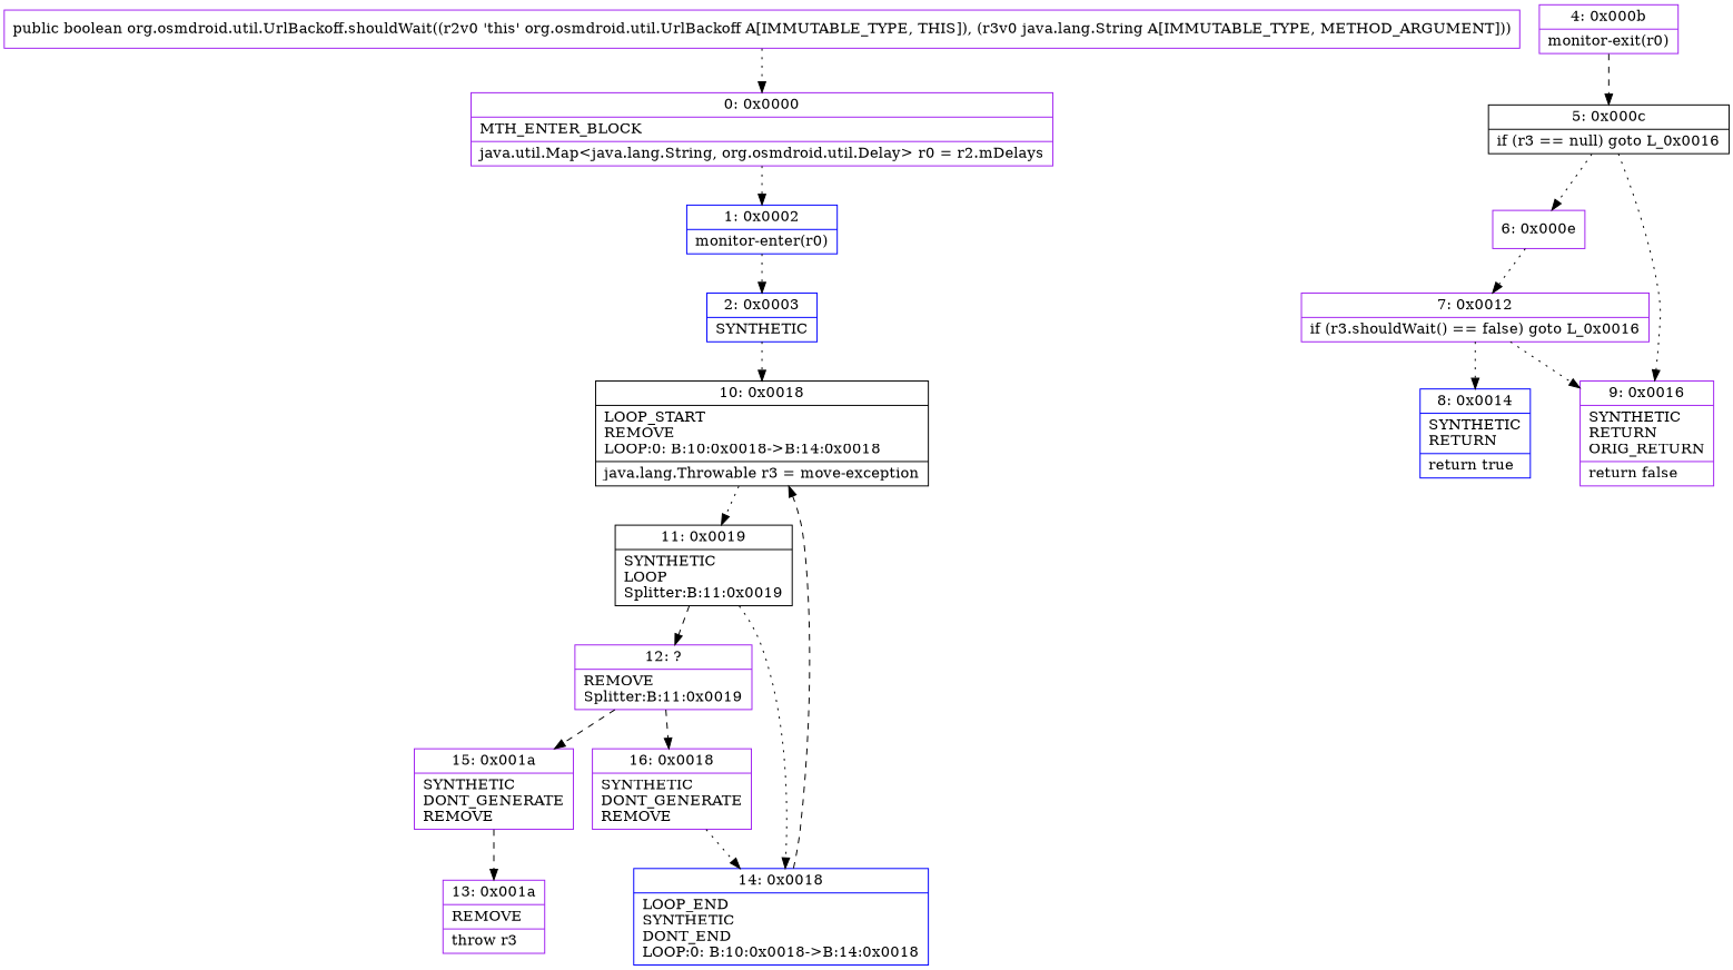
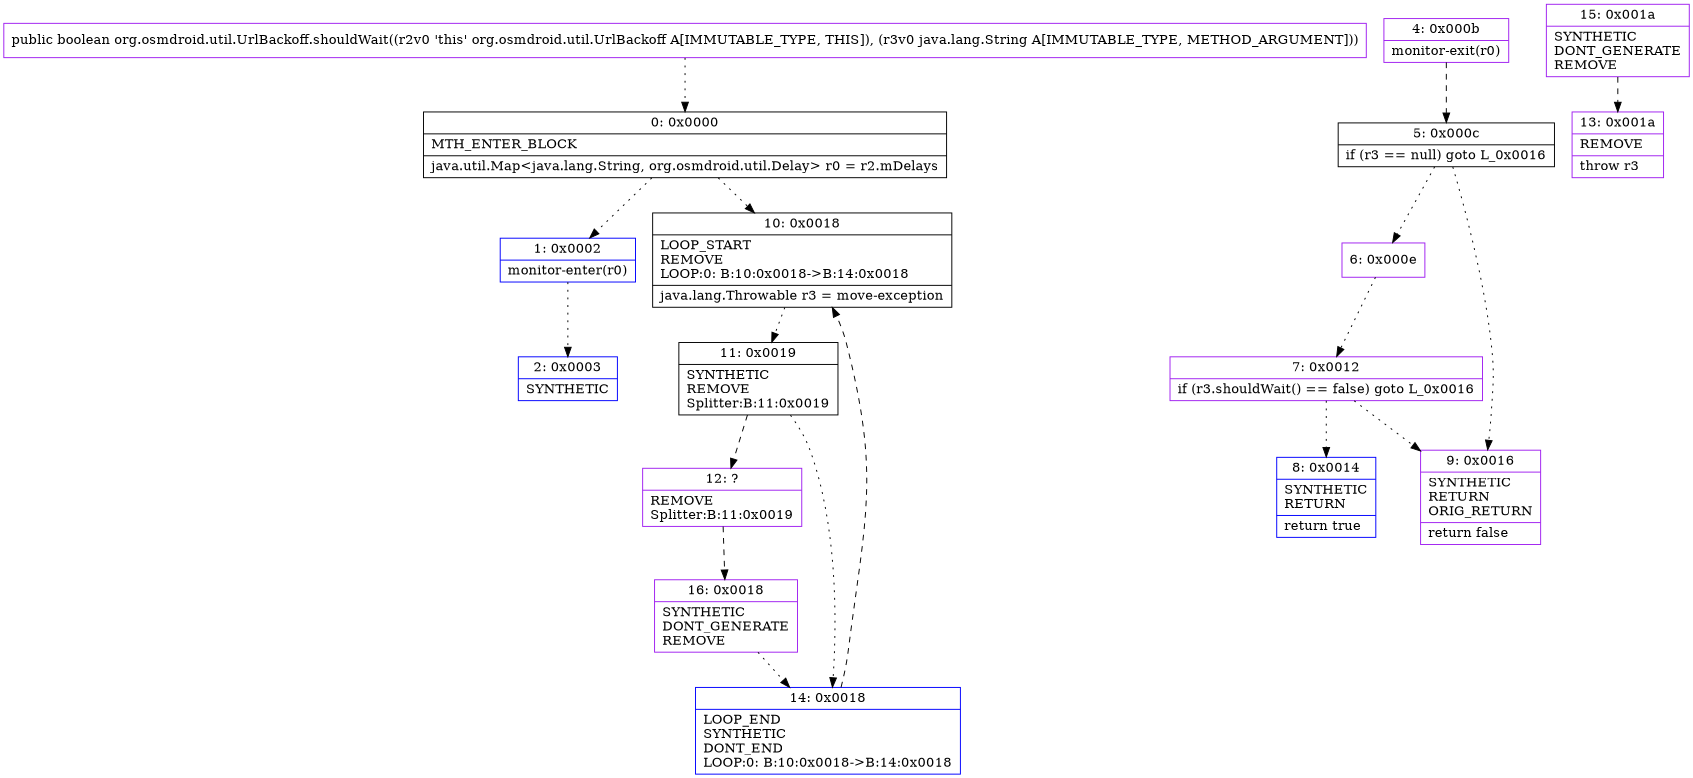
  digraph {
    node [color=purple shape=record]
    edge [style=dotted]
-   n1 [label="{0\:\ 0x0000|MTH_ENTER_BLOCK\l|java.util.Map\<java.lang.String, org.osmdroid.util.Delay\> r0 = r2.mDelays\l}"]
+   n1 [color=black label="{0\:\ 0x0000|MTH_ENTER_BLOCK\l|java.util.Map\<java.lang.String, org.osmdroid.util.Delay\> r0 = r2.mDelays\l}"]
    n2 [color=blue label="{1\:\ 0x0002|monitor\-enter(r0)\l}"]
    n3 [color=blue label="{2\:\ 0x0003|SYNTHETIC\l}"]
    n4 [color=black label="{10\:\ 0x0018|LOOP_START\lREMOVE\lLOOP:0: B:10:0x0018\-\>B:14:0x0018\l|java.lang.Throwable r3 = move\-exception\l}"]
-   n5 [color=black label="{11\:\ 0x0019|SYNTHETIC\lLOOP\lSplitter:B:11:0x0019\l}"]
+   n5 [color=black label="{11\:\ 0x0019|SYNTHETIC\lREMOVE\lSplitter:B:11:0x0019\l}"]
    n6 [label="{4\:\ 0x000b|monitor\-exit(r0)\l}"]
    n7 [color=black label="{5\:\ 0x000c|if (r3 == null) goto L_0x0016\l}"]
    n8 [label="{6\:\ 0x000e}"]
    n9 [label="{9\:\ 0x0016|SYNTHETIC\lRETURN\lORIG_RETURN\l|return false\l}"]
    n10 [label="{7\:\ 0x0012|if (r3.shouldWait() == false) goto L_0x0016\l}"]
    n11 [color=blue label="{8\:\ 0x0014|SYNTHETIC\lRETURN\l|return true\l}"]
    n12 [label="{12\:\ ?|REMOVE\lSplitter:B:11:0x0019\l}"]
    n13 [color=blue label="{14\:\ 0x0018|LOOP_END\lSYNTHETIC\lDONT_END\lLOOP:0: B:10:0x0018\-\>B:14:0x0018\l}"]
    n14 [label="{15\:\ 0x001a|SYNTHETIC\lDONT_GENERATE\lREMOVE\l}"]
    n15 [label="{16\:\ 0x0018|SYNTHETIC\lDONT_GENERATE\lREMOVE\l}"]
    n16 [label="{13\:\ 0x001a|REMOVE\l|throw r3\l}"]
    n17 [label="{public boolean org.osmdroid.util.UrlBackoff.shouldWait((r2v0 'this' org.osmdroid.util.UrlBackoff A[IMMUTABLE_TYPE, THIS]), (r3v0 java.lang.String A[IMMUTABLE_TYPE, METHOD_ARGUMENT])) }"]
    n1 -> n2
    n2 -> n3
-   n3 -> n4
+   n1 -> n4
    n4 -> n5
    n5 -> n12 [style=dashed]
    n5 -> n13
    n6 -> n7 [style=dashed]
    n7 -> n8
    n7 -> n9
    n8 -> n10
    n10 -> n9
    n10 -> n11
-   n12 -> n14 [style=dashed]
    n12 -> n15 [style=dashed]
    n13 -> n4 [style=dashed]
    n14 -> n16 [style=dashed]
    n15 -> n13
    n17 -> n1
  }
